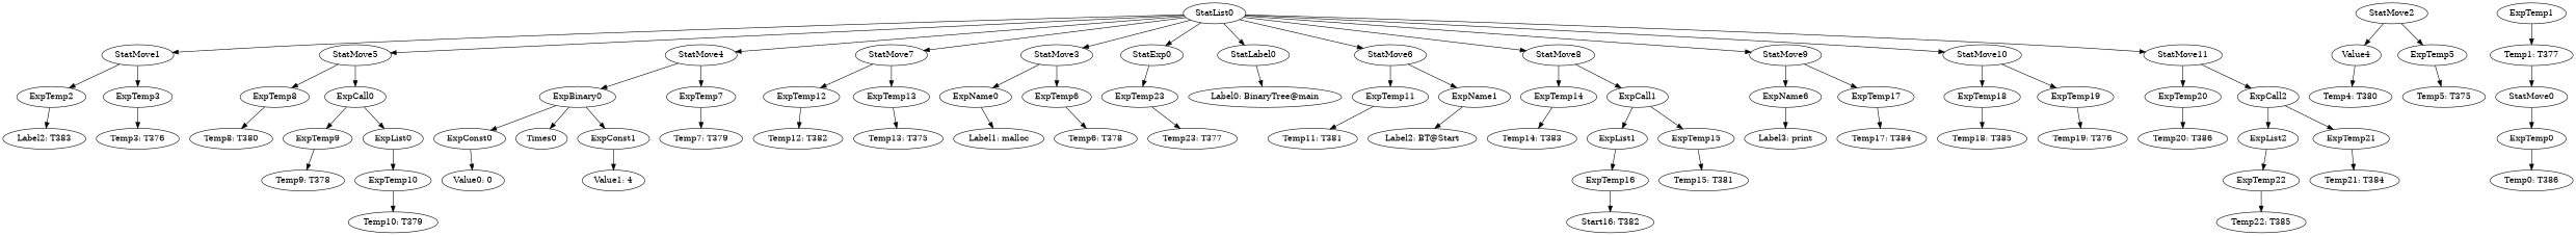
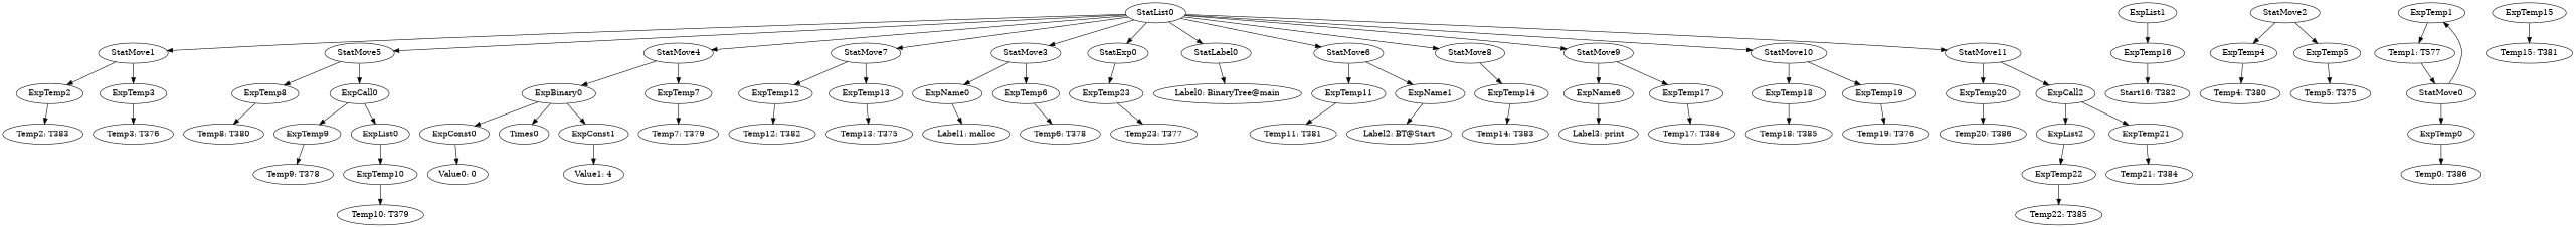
  digraph {
    ordering=out
    ExpList2
    ExpTemp22
    "Temp22: T385"
    StatMove1
    ExpTemp2
    ExpTemp3
-   "Temp2: T383" [label="Label2: T383"]
+   "Temp2: T383"
    "Temp3: T376"
    ExpTemp9
    "Temp9: T378"
    ExpTemp23
    "Temp23: T377"
    ExpBinary0
    ExpConst0
    Times0
    ExpConst1
    "Value0: 0"
    "Value1: 4"
    ExpTemp12
    "Temp12: T382"
    ExpTemp8
    "Temp8: T380"
    ExpTemp18
    "Temp18: T385"
    StatMove5
    ExpCall0
    ExpList0
    ExpTemp10
    StatMove4
    ExpTemp7
    "Temp7: T379"
    StatMove7
    ExpTemp13
    "Temp13: T375"
    ExpList1
    ExpTemp16
    n37 [label="Start16: T382"]
-   ExpTemp4 [label=Value4]
+   ExpTemp4
    "Temp4: T380"
    ExpName0
    "Label1: malloc"
    StatMove3
    ExpTemp6
    "Temp6: T378"
    StatExp0
    ExpTemp11
    "Temp11: T381"
    ExpTemp5
    "Temp5: T375"
    ExpTemp1
-   "Temp1: T377"
+   "Temp1: T377" [label="Temp1: T577"]
    StatMove0
    ExpTemp14
    "Temp14: T383"
    n55 [label=ExpName6]
    "Label3: print"
    ExpTemp0
    "Temp0: T386"
    ExpTemp20
    "Temp20: T386"
    StatList0
    StatLabel0
    StatMove6
    StatMove8
    StatMove9
    StatMove10
    StatMove11
    "Label0: BinaryTree@main"
    StatMove2
    ExpName1
-   ExpCall1
    ExpTemp17
    ExpTemp19
    ExpCall2
    "Label2: BT@Start"
    ExpTemp15
    "Temp17: T384"
    "Temp19: T376"
    ExpTemp21
    "Temp10: T379"
    "Temp21: T384"
    "Temp15: T381"
    ExpList2 -> ExpTemp22
    ExpTemp22 -> "Temp22: T385"
    StatMove1 -> ExpTemp2
    StatMove1 -> ExpTemp3
    ExpTemp2 -> "Temp2: T383"
    ExpTemp3 -> "Temp3: T376"
    ExpTemp9 -> "Temp9: T378"
    ExpTemp23 -> "Temp23: T377"
    ExpBinary0 -> ExpConst0
    ExpBinary0 -> Times0
    ExpBinary0 -> ExpConst1
    ExpConst0 -> "Value0: 0"
    ExpConst1 -> "Value1: 4"
    ExpTemp12 -> "Temp12: T382"
    ExpTemp8 -> "Temp8: T380"
    ExpTemp18 -> "Temp18: T385"
    StatMove5 -> ExpTemp8
    StatMove5 -> ExpCall0
    ExpCall0 -> ExpTemp9
    ExpCall0 -> ExpList0
    ExpList0 -> ExpTemp10
    ExpTemp10 -> "Temp10: T379"
    StatMove4 -> ExpBinary0
    StatMove4 -> ExpTemp7
    ExpTemp7 -> "Temp7: T379"
    StatMove7 -> ExpTemp12
    StatMove7 -> ExpTemp13
    ExpTemp13 -> "Temp13: T375"
    ExpList1 -> ExpTemp16
    ExpTemp16 -> n37
    ExpTemp4 -> "Temp4: T380"
    ExpName0 -> "Label1: malloc"
    StatMove3 -> ExpName0
    StatMove3 -> ExpTemp6
    ExpTemp6 -> "Temp6: T378"
    StatExp0 -> ExpTemp23
    ExpTemp11 -> "Temp11: T381"
    ExpTemp5 -> "Temp5: T375"
    ExpTemp1 -> "Temp1: T377"
    "Temp1: T377" -> StatMove0
+   StatMove0 -> ExpTemp1
    StatMove0 -> ExpTemp0
    ExpTemp14 -> "Temp14: T383"
    n55 -> "Label3: print"
    ExpTemp0 -> "Temp0: T386"
    ExpTemp20 -> "Temp20: T386"
    StatList0 -> StatMove1
    StatList0 -> StatMove5
    StatList0 -> StatMove4
    StatList0 -> StatMove7
    StatList0 -> StatMove3
    StatList0 -> StatExp0
    StatList0 -> StatLabel0
    StatList0 -> StatMove6
    StatList0 -> StatMove8
    StatList0 -> StatMove9
    StatList0 -> StatMove10
    StatList0 -> StatMove11
    StatLabel0 -> "Label0: BinaryTree@main"
    StatMove6 -> ExpTemp11
    StatMove6 -> ExpName1
    StatMove8 -> ExpTemp14
-   StatMove8 -> ExpCall1
    StatMove9 -> n55
    StatMove9 -> ExpTemp17
    StatMove10 -> ExpTemp18
    StatMove10 -> ExpTemp19
    StatMove11 -> ExpTemp20
    StatMove11 -> ExpCall2
    StatMove2 -> ExpTemp4
    StatMove2 -> ExpTemp5
    ExpName1 -> "Label2: BT@Start"
-   ExpCall1 -> ExpList1
-   ExpCall1 -> ExpTemp15
    ExpTemp17 -> "Temp17: T384"
    ExpTemp19 -> "Temp19: T376"
    ExpCall2 -> ExpList2
    ExpCall2 -> ExpTemp21
    ExpTemp15 -> "Temp15: T381"
    ExpTemp21 -> "Temp21: T384"
  }
